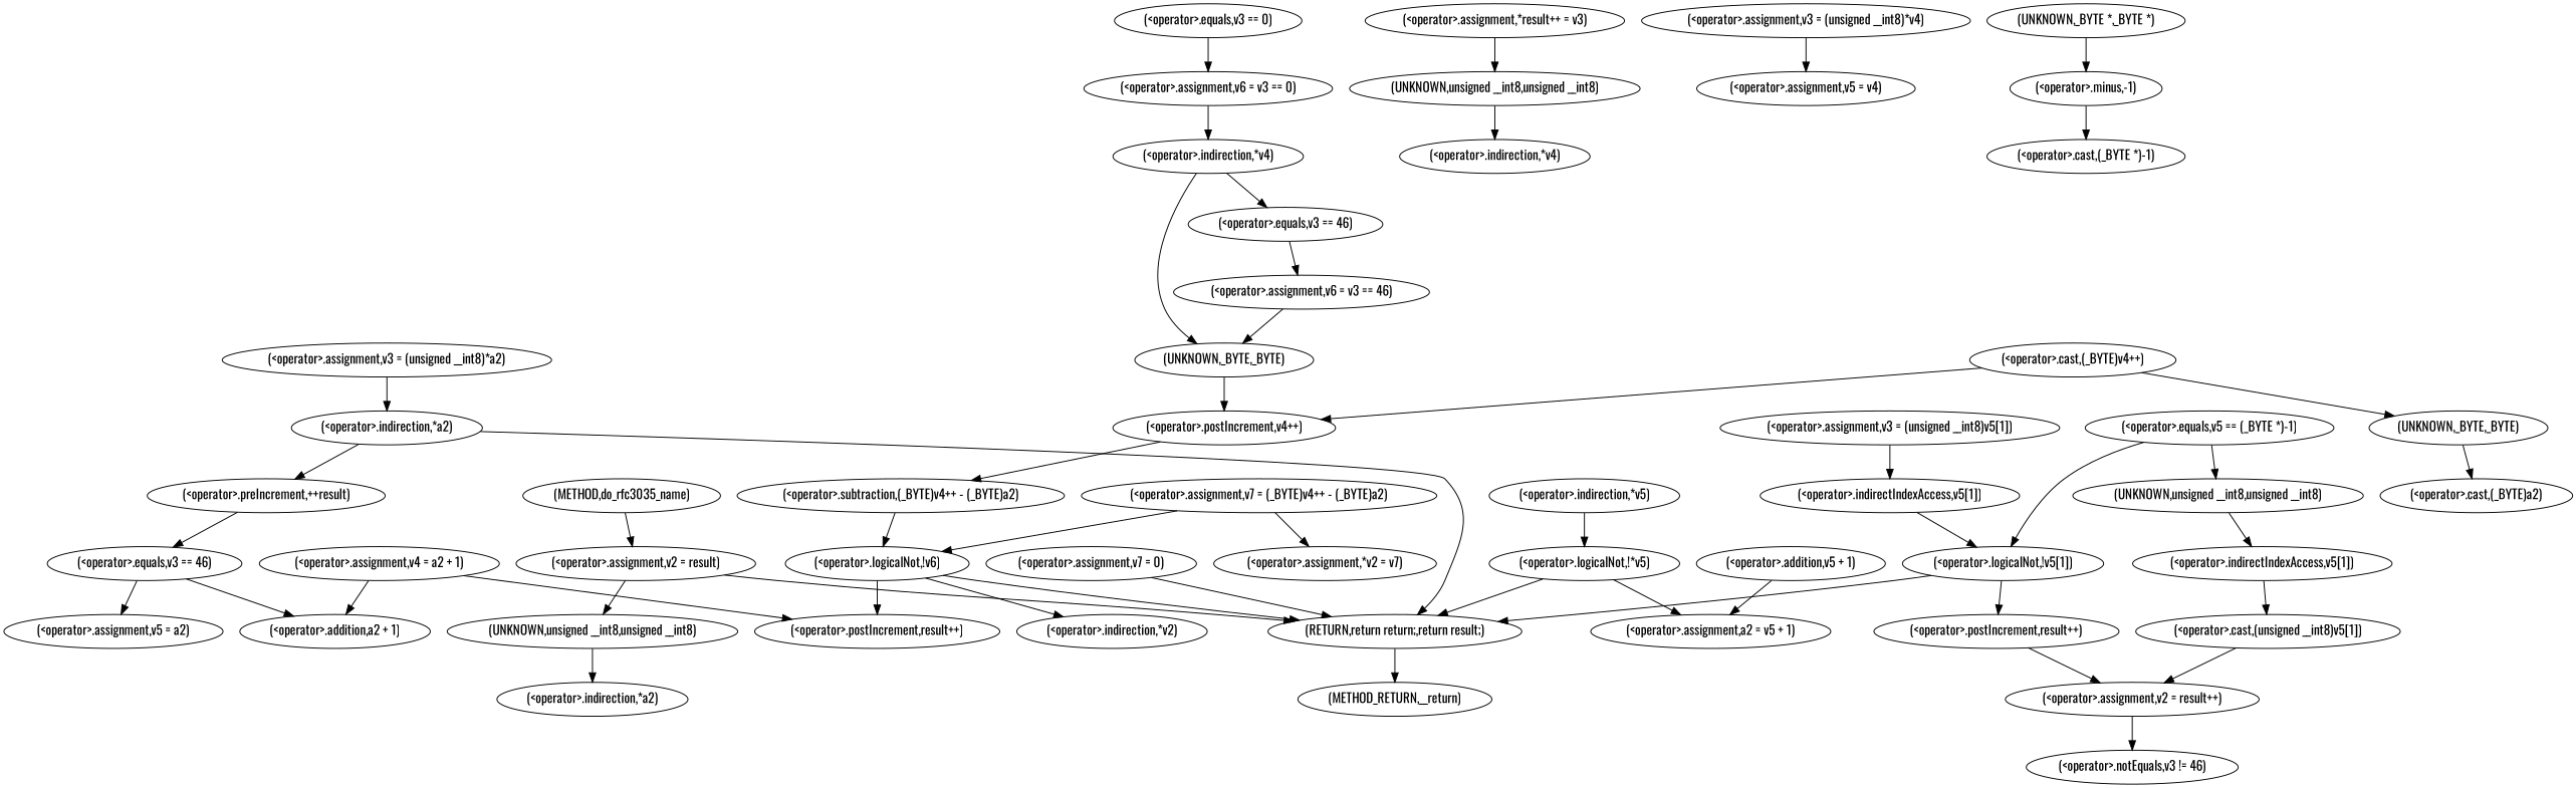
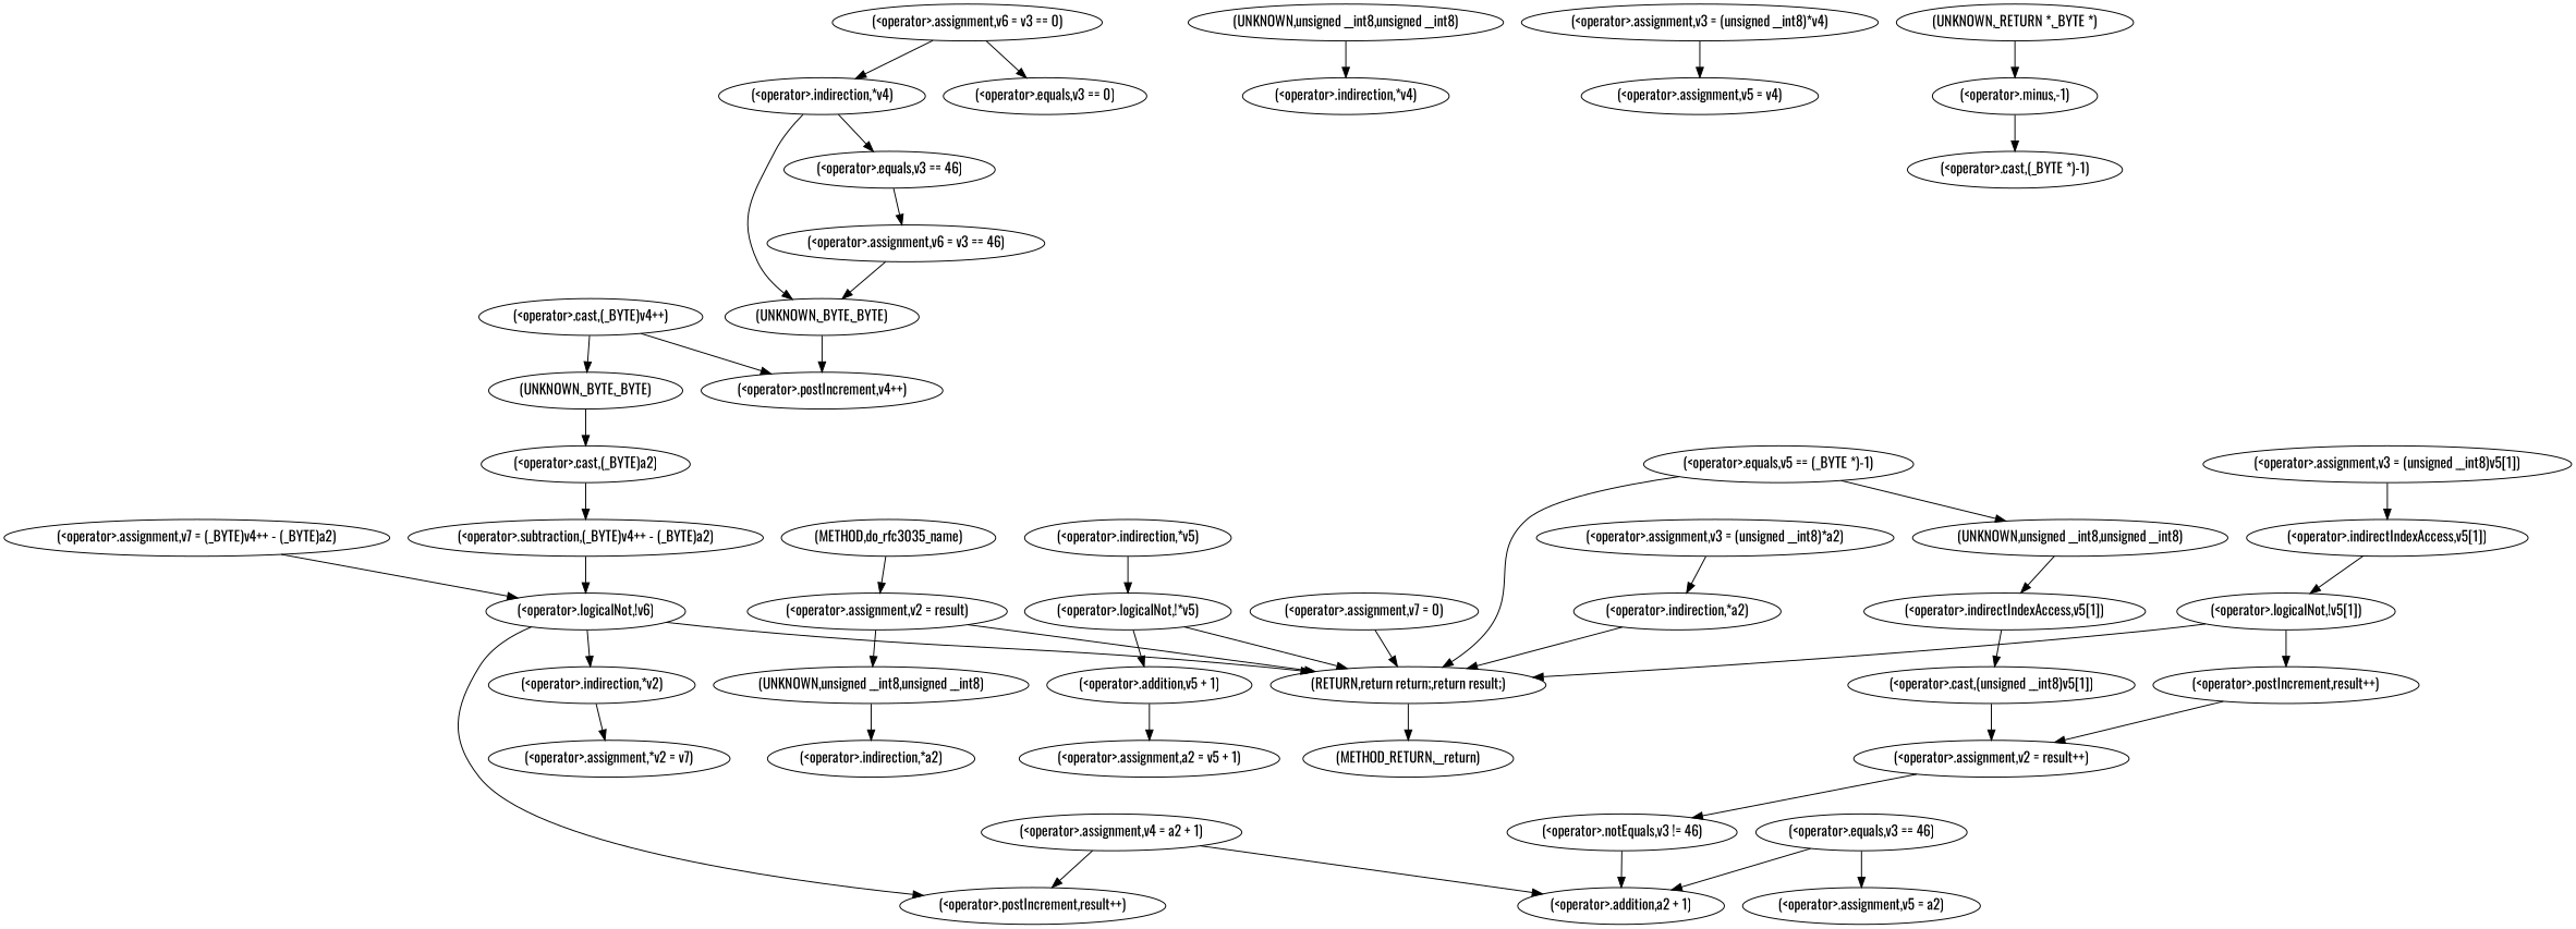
  digraph {
    fontname=Oswald
    node [fontname=Oswald]
    edge [fontname=Oswald]
    n1 [label="(<operator>.assignment,v2 = result)"]
    n2 [label="(UNKNOWN,unsigned __int8,unsigned __int8)"]
    n3 [label="(RETURN,return return;,return result;)"]
    n4 [label="(<operator>.indirection,*a2)"]
    n5 [label="(METHOD_RETURN,__return)"]
    n6 [label="(<operator>.assignment,v3 = (unsigned __int8)*a2)"]
    n7 [label="(<operator>.indirection,*a2)"]
-   n8 [label="(<operator>.preIncrement,++result)"]
    n9 [label="(<operator>.equals,v3 == 46)"]
    n10 [label="(<operator>.addition,a2 + 1)"]
    n11 [label="(<operator>.assignment,v5 = a2)"]
    n12 [label="(<operator>.assignment,v4 = a2 + 1)"]
    n13 [label="(<operator>.postIncrement,result++)"]
-   n14 [label="(<operator>.assignment,*result++ = v3)"]
    n15 [label="(UNKNOWN,unsigned __int8,unsigned __int8)"]
    n16 [label="(<operator>.indirection,*v4)"]
    n17 [label="(<operator>.assignment,v3 = (unsigned __int8)*v4)"]
    n18 [label="(<operator>.assignment,v5 = v4)"]
    n19 [label="(<operator>.equals,v3 == 0)"]
    n20 [label="(<operator>.assignment,v6 = v3 == 0)"]
    n21 [label="(<operator>.indirection,*v4)"]
    n22 [label="(<operator>.equals,v3 == 46)"]
    n23 [label="(UNKNOWN,_BYTE,_BYTE)"]
    n24 [label="(<operator>.assignment,v6 = v3 == 46)"]
    n25 [label="(<operator>.postIncrement,v4++)"]
    n26 [label="(<operator>.assignment,v7 = (_BYTE)v4++ - (_BYTE)a2)"]
    n27 [label="(<operator>.logicalNot,!v6)"]
    n28 [label="(<operator>.indirection,*v2)"]
    n29 [label="(<operator>.subtraction,(_BYTE)v4++ - (_BYTE)a2)"]
    n30 [label="(<operator>.cast,(_BYTE)v4++)"]
    n31 [label="(UNKNOWN,_BYTE,_BYTE)"]
    n32 [label="(<operator>.cast,(_BYTE)a2)"]
    n33 [label="(<operator>.assignment,*v2 = v7)"]
    n34 [label="(<operator>.indirection,*v5)"]
    n35 [label="(<operator>.logicalNot,!*v5)"]
    n36 [label="(<operator>.addition,v5 + 1)"]
    n37 [label="(<operator>.assignment,a2 = v5 + 1)"]
-   n38 [label="(UNKNOWN,_BYTE *,_BYTE *)"]
+   n38 [label="(UNKNOWN,_RETURN *,_BYTE *)"]
    n39 [label="(<operator>.minus,-1)"]
    n40 [label="(<operator>.equals,v5 == (_BYTE *)-1)"]
    n41 [label="(UNKNOWN,unsigned __int8,unsigned __int8)"]
    n42 [label="(<operator>.indirectIndexAccess,v5[1])"]
    n43 [label="(<operator>.cast,(_BYTE *)-1)"]
    n44 [label="(<operator>.assignment,v3 = (unsigned __int8)v5[1])"]
    n45 [label="(<operator>.indirectIndexAccess,v5[1])"]
    n46 [label="(<operator>.logicalNot,!v5[1])"]
    n47 [label="(<operator>.cast,(unsigned __int8)v5[1])"]
    n48 [label="(<operator>.assignment,v2 = result++)"]
    n49 [label="(<operator>.postIncrement,result++)"]
    n50 [label="(<operator>.notEquals,v3 != 46)"]
    n51 [label="(<operator>.assignment,v7 = 0)"]
    n52 [label="(METHOD,do_rfc3035_name)"]
    n1 -> n2
    n1 -> n3
    n2 -> n4
    n3 -> n5
    n6 -> n7
    n7 -> n3
-   n7 -> n8
-   n8 -> n9
    n9 -> n10
    n9 -> n11
    n12 -> n10
    n12 -> n13
-   n14 -> n15
    n15 -> n16
    n17 -> n18
-   n19 -> n20
+   n20 -> n19
    n20 -> n21
    n21 -> n22
    n21 -> n23
    n22 -> n24
    n23 -> n25
    n24 -> n23
    n26 -> n27
    n27 -> n3
    n27 -> n13
    n27 -> n28
-   n26 -> n33
+   n28 -> n33
    n29 -> n27
    n30 -> n25
    n30 -> n31
    n31 -> n32
-   n25 -> n29
+   n32 -> n29
    n34 -> n35
    n35 -> n3
-   n35 -> n37
+   n35 -> n36
    n36 -> n37
    n38 -> n39
    n39 -> n43
-   n40 -> n46
+   n40 -> n3
    n40 -> n41
    n41 -> n42
    n42 -> n47
    n44 -> n45
    n45 -> n46
    n46 -> n3
    n46 -> n49
    n47 -> n48
    n48 -> n50
    n49 -> n48
+   n50 -> n10
    n51 -> n3
    n52 -> n1
  }
